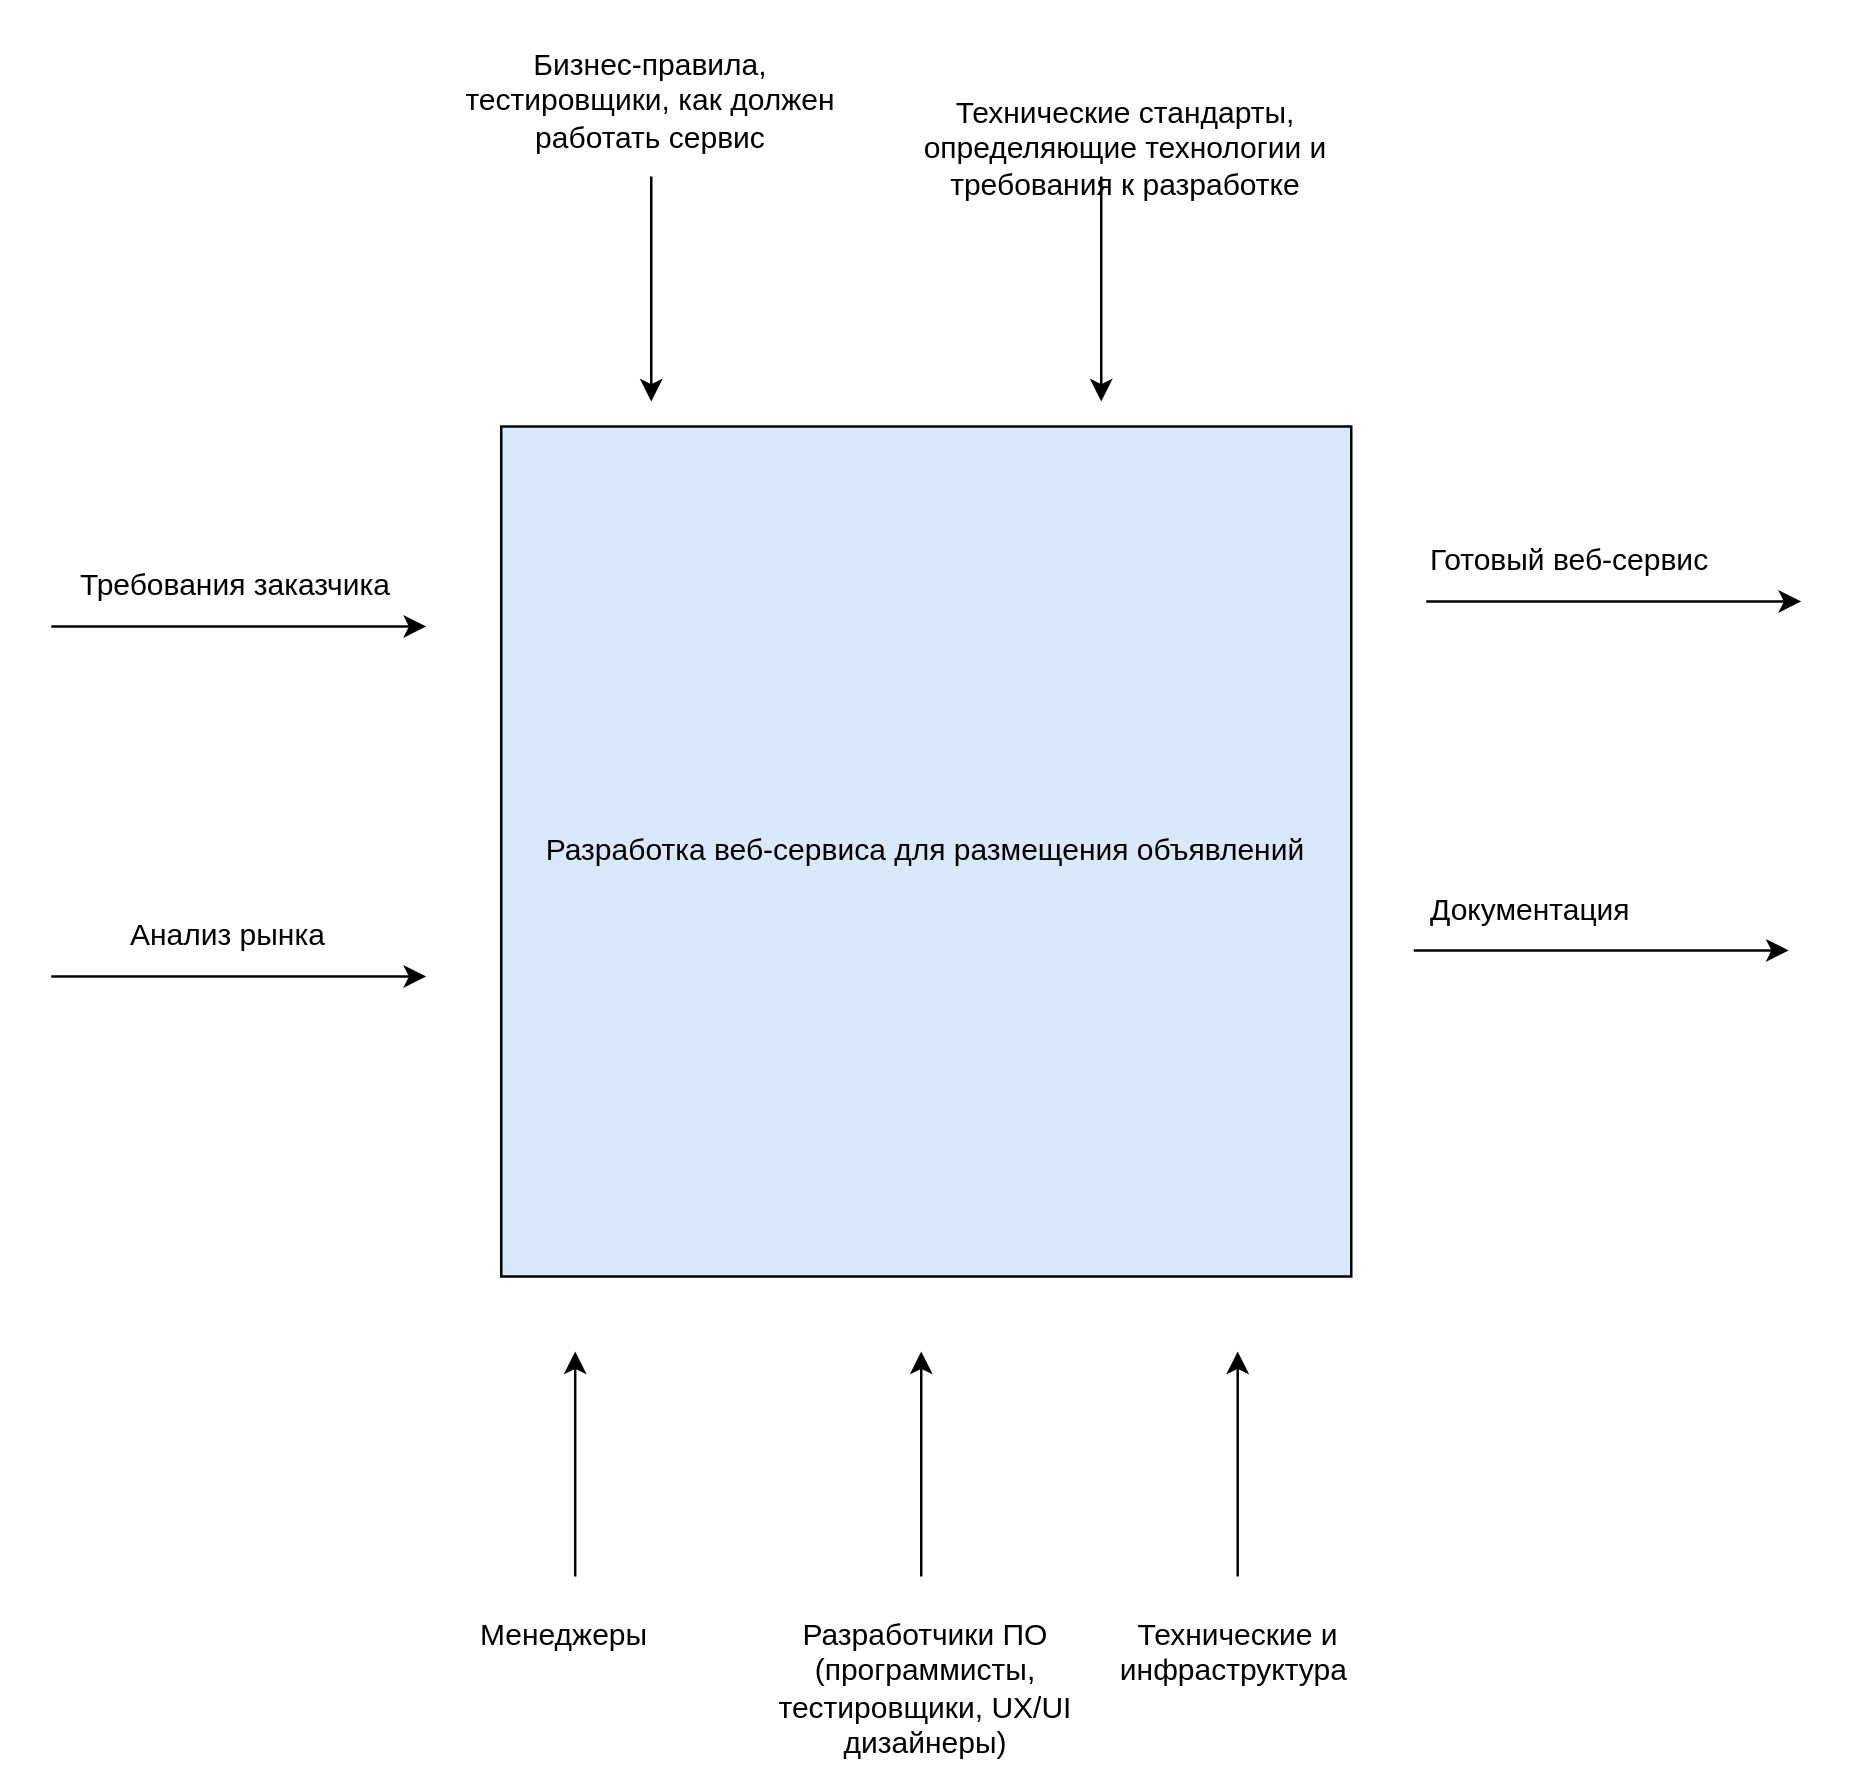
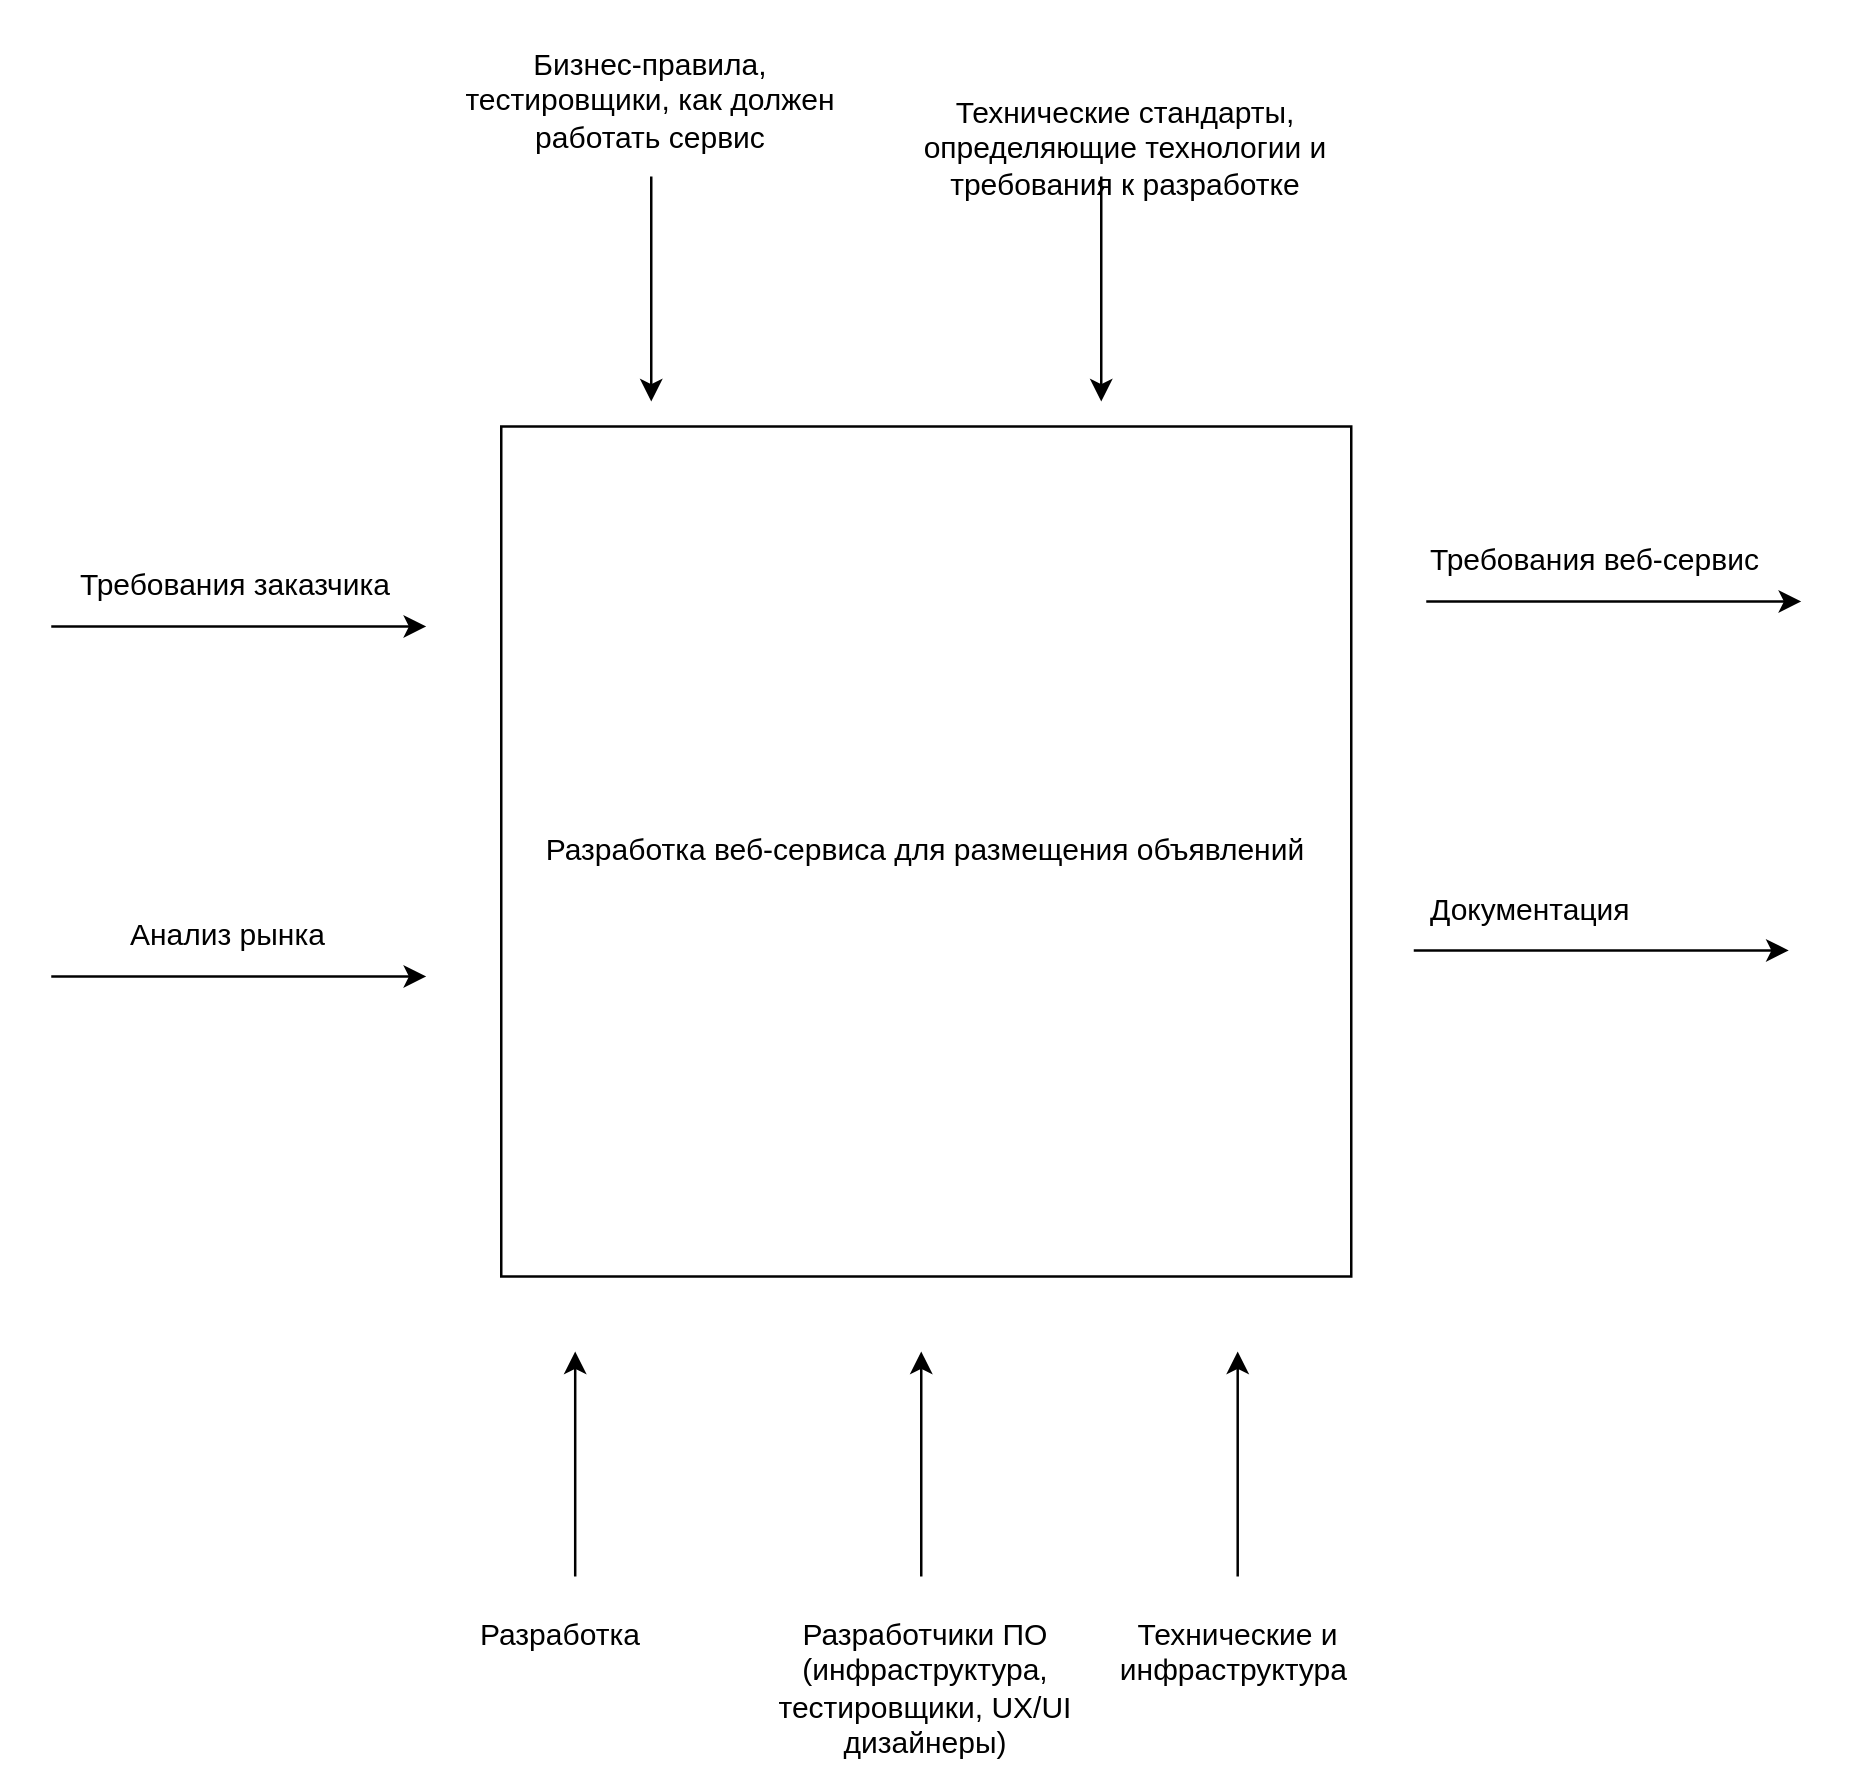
  <mxCell id="0" />
  <mxCell id="1" parent="0" />
- <mxCell id="2" value="Разработка веб-сервиса для размещения объявлений" style="whiteSpace=wrap;html=1;aspect=fixed;fillColor=#dae8fc;" parent="1" vertex="1"><mxGeometry x="200" y="170" width="340" height="340" as="geometry" /></mxCell>
+ <mxCell id="2" value="Разработка веб-сервиса для размещения объявлений" style="whiteSpace=wrap;html=1;aspect=fixed;" parent="1" vertex="1"><mxGeometry x="200" y="170" width="340" height="340" as="geometry" /></mxCell>
  <mxCell id="3" value="" style="endArrow=classic;html=1;rounded=0;" edge="1" parent="1"><mxGeometry width="50" height="50" relative="1" as="geometry"><mxPoint x="20" y="250" as="sourcePoint" /><mxPoint x="170" y="250" as="targetPoint" /></mxGeometry></mxCell>
  <mxCell id="4" value="Требования заказчика" style="text;whiteSpace=wrap;" vertex="1" parent="1"><mxGeometry x="30" y="220" width="160" height="40" as="geometry" /></mxCell>
  <mxCell id="5" value="" style="endArrow=classic;html=1;rounded=0;" edge="1" parent="1"><mxGeometry width="50" height="50" relative="1" as="geometry"><mxPoint x="20" y="390" as="sourcePoint" /><mxPoint x="170" y="390" as="targetPoint" /></mxGeometry></mxCell>
  <mxCell id="6" value="Анализ рынка" style="text;whiteSpace=wrap;" vertex="1" parent="1"><mxGeometry x="50" y="360" width="160" height="40" as="geometry" /></mxCell>
  <mxCell id="7" value="Бизнес-правила, тестировщики, как должен работать сервис" style="text;whiteSpace=wrap;verticalAlign=middle;align=center;" vertex="1" parent="1"><mxGeometry x="180" y="20" width="160" height="40" as="geometry" /></mxCell>
  <mxCell id="8" value="" style="endArrow=classic;html=1;rounded=0;" edge="1" parent="1"><mxGeometry width="50" height="50" relative="1" as="geometry"><mxPoint x="260" y="70" as="sourcePoint" /><mxPoint x="260" y="160" as="targetPoint" /></mxGeometry></mxCell>
  <mxCell id="9" value="" style="endArrow=classic;html=1;rounded=0;" edge="1" parent="1"><mxGeometry width="50" height="50" relative="1" as="geometry"><mxPoint x="440" y="70" as="sourcePoint" /><mxPoint x="440" y="160" as="targetPoint" /></mxGeometry></mxCell>
  <mxCell id="10" value="Технические стандарты, определяющие технологии и требования к разработке" style="text;whiteSpace=wrap;align=center;" vertex="1" parent="1"><mxGeometry x="360" y="31" width="180" height="40" as="geometry" /></mxCell>
  <mxCell id="11" value="" style="endArrow=classic;html=1;rounded=0;" edge="1" parent="1"><mxGeometry width="50" height="50" relative="1" as="geometry"><mxPoint x="229.58" y="630" as="sourcePoint" /><mxPoint x="229.58" y="540" as="targetPoint" /></mxGeometry></mxCell>
- <mxCell id="12" value="Менеджеры " style="text;whiteSpace=wrap;" vertex="1" parent="1"><mxGeometry x="190" y="640" width="170" height="40" as="geometry" /></mxCell>
+ <mxCell id="12" value="Разработка " style="text;whiteSpace=wrap;" vertex="1" parent="1"><mxGeometry x="190" y="640" width="170" height="40" as="geometry" /></mxCell>
  <mxCell id="13" value="" style="endArrow=classic;html=1;rounded=0;" edge="1" parent="1"><mxGeometry width="50" height="50" relative="1" as="geometry"><mxPoint x="368" y="630" as="sourcePoint" /><mxPoint x="368" y="540" as="targetPoint" /></mxGeometry></mxCell>
- <mxCell id="14" value="Разработчики ПО (программисты, тестировщики, UX/UI дизайнеры)" style="text;whiteSpace=wrap;align=center;" vertex="1" parent="1"><mxGeometry x="305" y="640" width="130" height="40" as="geometry" /></mxCell>
+ <mxCell id="14" value="Разработчики ПО (инфраструктура, тестировщики, UX/UI дизайнеры)" style="text;whiteSpace=wrap;align=center;" vertex="1" parent="1"><mxGeometry x="305" y="640" width="130" height="40" as="geometry" /></mxCell>
  <mxCell id="15" value="" style="endArrow=classic;html=1;rounded=0;" edge="1" parent="1"><mxGeometry width="50" height="50" relative="1" as="geometry"><mxPoint x="494.58" y="630" as="sourcePoint" /><mxPoint x="494.58" y="540" as="targetPoint" /></mxGeometry></mxCell>
  <mxCell id="16" value="Технические и инфраструктура " style="text;whiteSpace=wrap;align=center;" vertex="1" parent="1"><mxGeometry x="430" y="640" width="130" height="40" as="geometry" /></mxCell>
  <mxCell id="17" value="" style="endArrow=classic;html=1;rounded=0;" edge="1" parent="1"><mxGeometry width="50" height="50" relative="1" as="geometry"><mxPoint x="570" y="240" as="sourcePoint" /><mxPoint x="720" y="240" as="targetPoint" /></mxGeometry></mxCell>
- <mxCell id="18" value="Готовый веб-сервис" style="text;whiteSpace=wrap;" vertex="1" parent="1"><mxGeometry x="570" y="210" width="140" height="40" as="geometry" /></mxCell>
+ <mxCell id="18" value="Требования веб-сервис" style="text;whiteSpace=wrap;" vertex="1" parent="1"><mxGeometry x="570" y="210" width="140" height="40" as="geometry" /></mxCell>
  <mxCell id="19" value="Документация" style="text;whiteSpace=wrap;" vertex="1" parent="1"><mxGeometry x="570" y="350" width="110" height="40" as="geometry" /></mxCell>
  <mxCell id="20" value="" style="endArrow=classic;html=1;rounded=0;" edge="1" parent="1"><mxGeometry width="50" height="50" relative="1" as="geometry"><mxPoint x="565" y="379.58" as="sourcePoint" /><mxPoint x="715" y="379.58" as="targetPoint" /></mxGeometry></mxCell>
